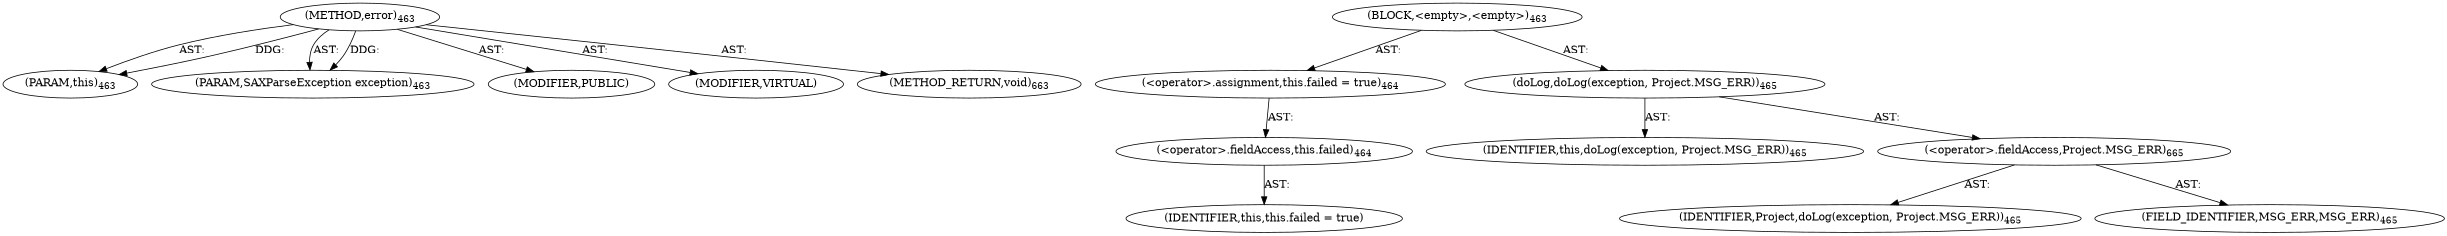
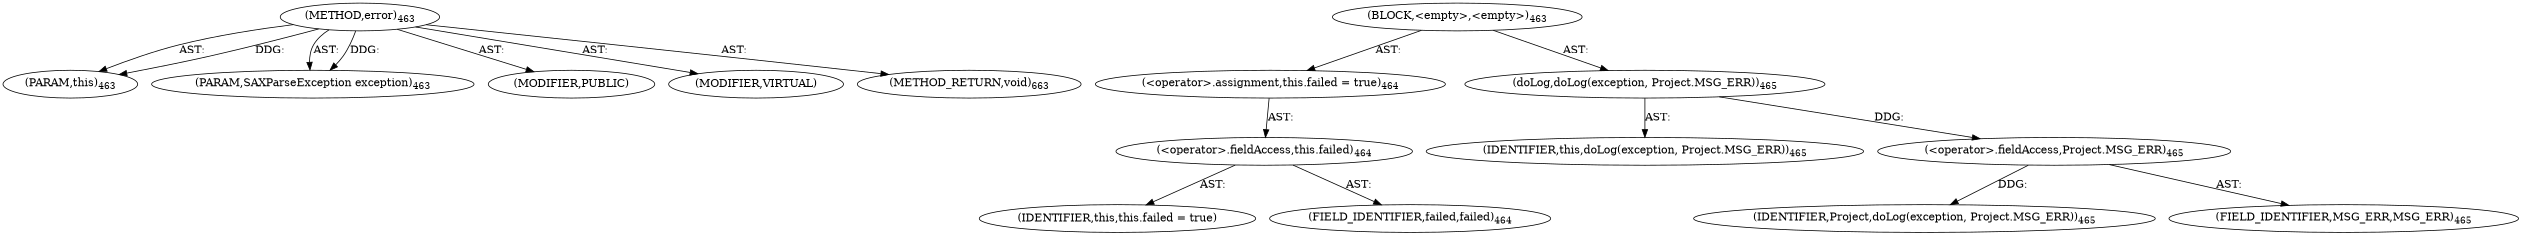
  digraph {
    n1 [label=<(METHOD,error)<SUB>463</SUB>>]
    n2 [label=<(PARAM,this)<SUB>463</SUB>>]
    n3 [label=<(PARAM,SAXParseException exception)<SUB>463</SUB>>]
    n4 [label=<(MODIFIER,PUBLIC)>]
    n5 [label=<(MODIFIER,VIRTUAL)>]
    n6 [label=<(METHOD_RETURN,void)<SUB>663</SUB>>]
    n7 [label=<(BLOCK,&lt;empty&gt;,&lt;empty&gt;)<SUB>463</SUB>>]
    n8 [label=<(&lt;operator&gt;.assignment,this.failed = true)<SUB>464</SUB>>]
    n9 [label=<(doLog,doLog(exception, Project.MSG_ERR))<SUB>465</SUB>>]
    n10 [label=<(&lt;operator&gt;.fieldAccess,this.failed)<SUB>464</SUB>>]
    n11 [label=<(IDENTIFIER,this,doLog(exception, Project.MSG_ERR))<SUB>465</SUB>>]
-   n12 [label=<(&lt;operator&gt;.fieldAccess,Project.MSG_ERR)<SUB>665</SUB>>]
+   n12 [label=<(&lt;operator&gt;.fieldAccess,Project.MSG_ERR)<SUB>465</SUB>>]
    n13 [label=<(IDENTIFIER,this,this.failed = true)>]
+   n14 [label=<(FIELD_IDENTIFIER,failed,failed)<SUB>464</SUB>>]
    n15 [label=<(IDENTIFIER,Project,doLog(exception, Project.MSG_ERR))<SUB>465</SUB>>]
    n16 [label=<(FIELD_IDENTIFIER,MSG_ERR,MSG_ERR)<SUB>465</SUB>>]
    n1 -> n2 [label="AST: "]
    n1 -> n2 [label="DDG: "]
    n1 -> n3 [label="AST: "]
    n1 -> n3 [label="DDG: "]
    n1 -> n4 [label="AST: "]
    n1 -> n5 [label="AST: "]
    n1 -> n6 [label="AST: "]
    n7 -> n8 [label="AST: "]
    n7 -> n9 [label="AST: "]
    n8 -> n10 [label="AST: "]
    n9 -> n11 [label="AST: "]
-   n9 -> n12 [label="AST: "]
+   n9 -> n12 [label="DDG: "]
    n10 -> n13 [label="AST: "]
-   n12 -> n15 [label="AST: "]
+   n10 -> n14 [label="AST: "]
+   n12 -> n15 [label="DDG: "]
    n12 -> n16 [label="AST: "]
  }
